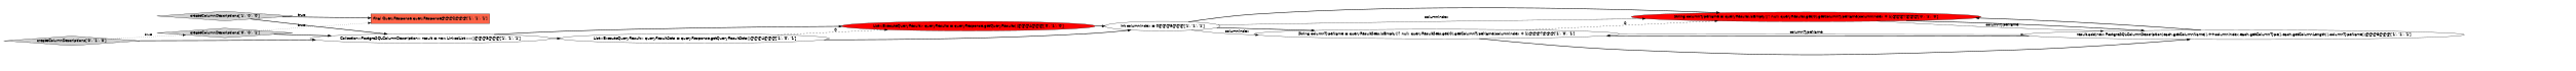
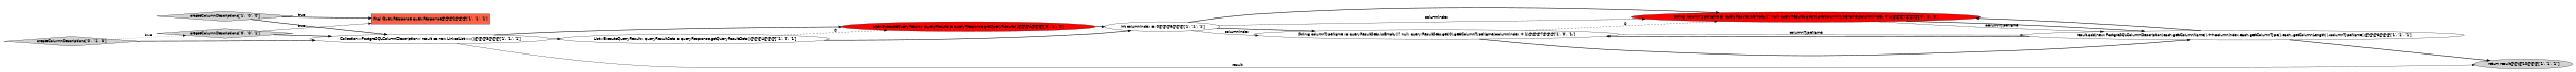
  digraph {
    fontname="DejaVu Sans"
    rankdir=LR
    node [fillcolor=white fontname="DejaVu Sans" shape=ellipse style=filled]
    edge [fontname="DejaVu Sans" style=bold]
    n1 [label="String columnTypeName = queryResultSets.isEmpty()? null: queryResultSets.get(0).getColumnTypeName(columnIndex + 1)@@@7@@@['1', '0', '1']"]
    n2 [fillcolor=red label="String columnTypeName = queryResults.isEmpty()? null: queryResults.get(0).getColumnTypeName(columnIndex + 1)@@@7@@@['0', '1', '0']"]
    n3 [label="result.add(new PostgreSQLColumnDescription(each.getColumnName(),++columnIndex,each.getColumnType(),each.getColumnLength(),columnTypeName))@@@8@@@['1', '1', '1']"]
+   n4 [fillcolor=lightgray label="return result@@@10@@@['1', '1', '1']"]
    n5 [label="Collection<PostgreSQLColumnDescription> result = new LinkedList<>()@@@3@@@['1', '1', '1']"]
    n6 [label="List<ExecuteQueryResult> queryResultSets = queryResponse.getQueryResultSets()@@@4@@@['1', '0', '1']"]
    n7 [fillcolor=red label="List<ExecuteQueryResult> queryResults = queryResponse.getQueryResults()@@@4@@@['0', '1', '0']"]
    n8 [label="int columnIndex = 0@@@5@@@['1', '1', '1']"]
    n9 [fillcolor=lightgray label="createColumnDescriptions['0', '0', '1']" shape=diamond]
    n10 [fillcolor=tomato label="final QueryResponse queryResponse@@@2@@@['1', '1', '1']" shape=box]
    n11 [fillcolor=lightgray label="createColumnDescriptions['1', '0', '0']" shape=diamond]
    n12 [fillcolor=lightgray label="createColumnDescriptions['0', '1', '0']" shape=diamond]
    n1 -> n2 [label=0 style=dashed]
    n1 -> n3
    n1 -> n3 [label=columnTypeName style=solid]
    n2 -> n3
    n2 -> n3 [label=columnTypeName style=solid]
    n3 -> n1
    n3 -> n2
+   n3 -> n4
+   n5 -> n4 [label=result style=solid]
    n5 -> n6
    n5 -> n7
    n6 -> n7 [label=0 style=dashed]
    n6 -> n8
    n7 -> n8
    n8 -> n1
    n8 -> n1 [label=columnIndex style=solid]
    n8 -> n2 [label=columnIndex style=solid]
    n8 -> n2
    n9 -> n5
-   n9 -> n10 [label=true style=dotted]
+   n9 -> n10 [label=true style=solid]
    n11 -> n5
    n11 -> n10 [label=true]
    n12 -> n5
    n12 -> n9 [label=true style=dotted]
  }
